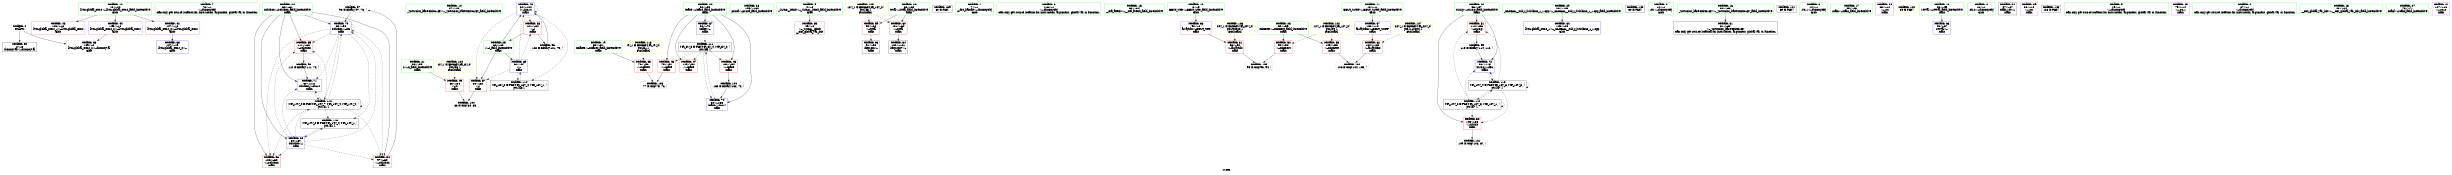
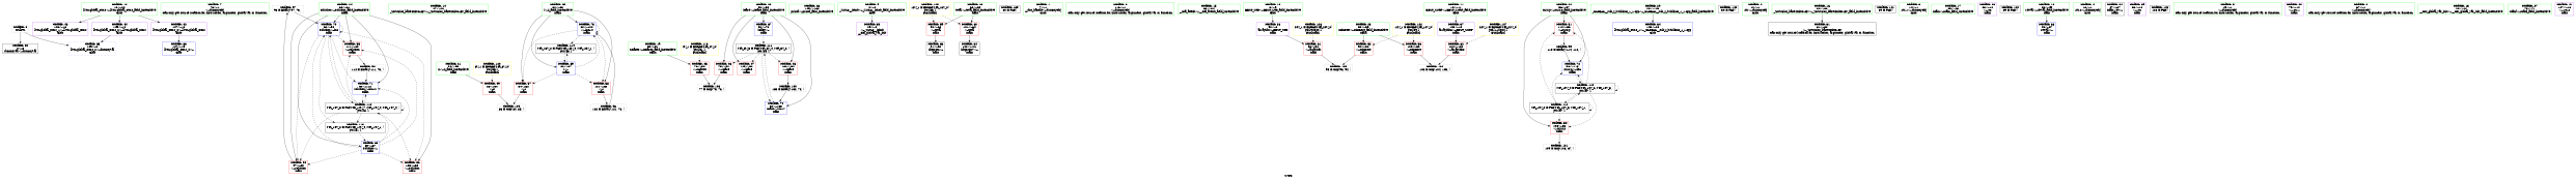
  digraph {
    label=SVFG
    node [color=green shape=record]
    edge [style=solid]
    n1 [color=grey label="{NodeID: 0\nNullPtr}"]
    n2 [color=black label="{NodeID: 30\n2\<--3\ndummyVal\<--dummyVal\n}"]
    n3 [color=blue label="{NodeID: 65\n149\<--3\nllvm.global_ctors_2\<--dummyVal\nGlob }" style=dotted]
    n4 [label="{NodeID: 7\n73\<--1\n\<--dummyObj\nCan only get source location for instruction, argument, global var or function.}"]
    n5 [color=grey label="{NodeID: 97\n98 = Binary(97, 73, )\n}"]
    n6 [color=blue label="{NodeID: 70\n60\<--98\nsolution\<--inc\nmain\n}"]
    n7 [color=red label="{NodeID: 56\n126\<--60\n\<--solution\nmain\n}"]
    n8 [color=red label="{NodeID: 54\n97\<--60\n\<--solution\nmain\n}"]
    n9 [color=red label="{NodeID: 55\n111\<--60\n\<--solution\nmain\n}"]
    n10 [color=blue label="{NodeID: 71\n60\<--112\nsolution\<--inc12\nmain\n}"]
    n11 [color=black label="{NodeID: 110\nMR_14V_8 = PHI(MR_14V_7, MR_14V_4, MR_14V_4, )\npts\{61 \}\n}"]
    n12 [color=black label="{NodeID: 113\nMR_14V_2 = PHI(MR_14V_4, MR_14V_1, )\npts\{61 \}\n}"]
    n13 [color=grey label="{NodeID: 98\n112 = Binary(111, 73, )\n}"]
    n14 [color=blue label="{NodeID: 68\n60\<--67\nsolution\<--\nmain\n}"]
    n15 [label="{NodeID: 14\n27\<--28\n_ZNSt8ios_base4InitC1Ev\<--_ZNSt8ios_base4InitC1Ev_field_insensitive\n}"]
    n16 [color=grey label="{NodeID: 104\n86 = cmp(84, 85, )\n}"]
    n17 [label="{NodeID: 21\n54\<--55\nn\<--n_field_insensitive\nmain\n}"]
    n18 [color=red label="{NodeID: 49\n85\<--54\n\<--n\nmain\n}"]
    n19 [color=black label="{NodeID: 111\nMR_6V_3 = PHI(MR_6V_4, MR_6V_2, )\npts\{53 \}\n}"]
    n20 [color=red label="{NodeID: 46\n75\<--52\n\<--iCase\nmain\n}"]
    n21 [color=red label="{NodeID: 47\n125\<--52\n\<--iCase\nmain\n}"]
    n22 [color=red label="{NodeID: 48\n132\<--52\n\<--iCase\nmain\n}"]
    n23 [color=blue label="{NodeID: 74\n52\<--133\niCase\<--inc17\nmain\n}"]
    n24 [color=grey label="{NodeID: 103\n77 = cmp(75, 76, )\n}"]
    n25 [color=grey label="{NodeID: 100\n133 = Binary(132, 73, )\n}"]
    n26 [label="{NodeID: 28\n129\<--130\nprintf\<--printf_field_insensitive\n}"]
    n27 [color=yellow label="{NodeID: 118\n4V_1 = ENCHI(MR_4V_0)\npts\{51 \}\nFun[main]}" style=double]
    n28 [color=red label="{NodeID: 45\n76\<--50\n\<--nCases\nmain\n}"]
    n29 [color=purple label="{NodeID: 35\n29\<--4\n\<--_ZStL8__ioinit\n__cxx_global_var_init\n}"]
    n30 [color=yellow label="{NodeID: 125\n18V_1 = ENCHI(MR_18V_0)\npts\{65 \}\nFun[main]}" style=double]
    n31 [color=red label="{NodeID: 59\n90\<--64\n\<--total\nmain\n}"]
    n32 [color=red label="{NodeID: 60\n101\<--64\n\<--total\nmain\n}"]
    n33 [color=black label="{NodeID: 33\n91\<--90\nidxprom\<--\nmain\n}"]
    n34 [color=black label="{NodeID: 34\n102\<--101\nidxprom7\<--\nmain\n}"]
    n35 [color=purple label="{NodeID: 42\n147\<--18\nllvm.global_ctors_0\<--llvm.global_ctors\nGlob }"]
    n36 [color=blue label="{NodeID: 63\n147\<--19\nllvm.global_ctors_0\<--\nGlob }"]
    n37 [color=black label="{NodeID: 139\n80 = PHI()\n}"]
    n38 [label="{NodeID: 1\n7\<--1\n__dso_handle\<--dummyObj\nGlob }"]
    n39 [label="{NodeID: 8\n116\<--1\n\<--dummyObj\nCan only get source location for instruction, argument, global var or function.}"]
    n40 [label="{NodeID: 15\n33\<--34\n__cxa_atexit\<--__cxa_atexit_field_insensitive\n}"]
    n41 [color=grey label="{NodeID: 105\n95 = cmp(93, 94, )\n}"]
    n42 [label="{NodeID: 22\n56\<--57\nnSurp\<--nSurp_field_insensitive\nmain\n}"]
    n43 [color=red label="{NodeID: 50\n108\<--56\n\<--nSurp\nmain\n}"]
    n44 [color=red label="{NodeID: 51\n114\<--56\n\<--nSurp\nmain\n}"]
    n45 [color=blue label="{NodeID: 72\n56\<--115\nnSurp\<--dec\nmain\n}"]
    n46 [color=grey label="{NodeID: 101\n109 = cmp(108, 67, )\n}"]
    n47 [color=grey label="{NodeID: 99\n115 = Binary(114, 116, )\n}"]
    n48 [color=black label="{NodeID: 115\nMR_10V_4 = PHI(MR_10V_6, MR_10V_3, )\npts\{57 \}\n}"]
    n49 [color=black label="{NodeID: 112\nMR_10V_2 = PHI(MR_10V_3, MR_10V_1, )\npts\{57 \}\n}"]
    n50 [label="{NodeID: 29\n20\<--143\n_GLOBAL__sub_I_iwiskimo_1_1.cpp\<--_GLOBAL__sub_I_iwiskimo_1_1.cpp_field_insensitive\n}"]
    n51 [color=blue label="{NodeID: 64\n148\<--20\nllvm.global_ctors_1\<--_GLOBAL__sub_I_iwiskimo_1_1.cpp\nGlob }"]
    n52 [color=purple label="{NodeID: 36\n92\<--8\narrayidx\<--BEST_STD\nmain\n}"]
    n53 [color=red label="{NodeID: 61\n93\<--92\n\<--arrayidx\nmain\n}"]
    n54 [color=yellow label="{NodeID: 126\n20V_1 = ENCHI(MR_20V_0)\npts\{90000 \}\nFun[main]}" style=double]
    n55 [color=purple label="{NodeID: 43\n148\<--18\nllvm.global_ctors_1\<--llvm.global_ctors\nGlob }"]
    n56 [color=black label="{NodeID: 140\n30 = PHI()\n}"]
    n57 [color=red label="{NodeID: 57\n84\<--62\n\<--i\nmain\n}"]
    n58 [label="{NodeID: 2\n12\<--1\n.str\<--dummyObj\nGlob }"]
    n59 [label="{NodeID: 9\n4\<--6\n_ZStL8__ioinit\<--_ZStL8__ioinit_field_insensitive\nGlob }"]
    n60 [label="{NodeID: 16\n32\<--38\n_ZNSt8ios_base4InitD1Ev\<--_ZNSt8ios_base4InitD1Ev_field_insensitive\n}"]
    n61 [color=black label="{NodeID: 31\n31\<--32\n\<--_ZNSt8ios_base4InitD1Ev\nCan only get source location for instruction, argument, global var or function.}"]
    n62 [label="{NodeID: 23\n58\<--59\nminBest\<--minBest_field_insensitive\nmain\n}"]
    n63 [color=red label="{NodeID: 52\n94\<--58\n\<--minBest\nmain\n}"]
    n64 [color=red label="{NodeID: 53\n105\<--58\n\<--minBest\nmain\n}"]
    n65 [color=grey label="{NodeID: 102\n106 = cmp(104, 105, )\n}"]
    n66 [color=yellow label="{NodeID: 120\n8V_1 = ENCHI(MR_8V_0)\npts\{55 \}\nFun[main]}" style=double]
    n67 [color=purple label="{NodeID: 37\n103\<--10\narrayidx8\<--BEST_SURP\nmain\n}"]
    n68 [color=red label="{NodeID: 62\n104\<--103\n\<--arrayidx8\nmain\n}"]
    n69 [color=yellow label="{NodeID: 127\n22V_1 = ENCHI(MR_22V_0)\npts\{110000 \}\nFun[main]}" style=double]
    n70 [color=purple label="{NodeID: 44\n149\<--18\nllvm.global_ctors_2\<--llvm.global_ctors\nGlob }"]
    n71 [color=black label="{NodeID: 141\n69 = PHI()\n}"]
    n72 [color=red label="{NodeID: 58\n121\<--62\n\<--i\nmain\n}"]
    n73 [color=grey label="{NodeID: 96\n122 = Binary(121, 73, )\n}"]
    n74 [color=blue label="{NodeID: 73\n62\<--122\ni\<--inc14\nmain\n}"]
    n75 [color=black label="{NodeID: 114\nMR_16V_2 = PHI(MR_16V_4, MR_16V_1, )\npts\{63 \}\n}"]
    n76 [label="{NodeID: 3\n14\<--1\n.str.1\<--dummyObj\nGlob }"]
    n77 [label="{NodeID: 10\n8\<--9\nBEST_STD\<--BEST_STD_field_insensitive\nGlob }"]
    n78 [label="{NodeID: 17\n45\<--46\nmain\<--main_field_insensitive\n}"]
    n79 [label="{NodeID: 24\n60\<--61\nsolution\<--solution_field_insensitive\nmain\n}"]
    n80 [color=blue label="{NodeID: 69\n62\<--67\ni\<--\nmain\n}"]
    n81 [color=purple label="{NodeID: 38\n68\<--12\n\<--.str\nmain\n}"]
-   n82 [color=yellow label="{NodeID: 142\n89 = PHI()\n}"]
+   n82 [color=black label="{NodeID: 142\n89 = PHI()\n}"]
    n83 [color=blue label="{NodeID: 66\n48\<--67\nretval\<--\nmain\n}"]
    n84 [label="{NodeID: 4\n16\<--1\n.str.2\<--dummyObj\nGlob }"]
    n85 [label="{NodeID: 11\n10\<--11\nBEST_SURP\<--BEST_SURP_field_insensitive\nGlob }"]
    n86 [label="{NodeID: 18\n48\<--49\nretval\<--retval_field_insensitive\nmain\n}"]
    n87 [label="{NodeID: 25\n62\<--63\ni\<--i_field_insensitive\nmain\n}"]
    n88 [color=black label="{NodeID: 32\n47\<--67\nmain_ret\<--\nmain\n}"]
    n89 [color=yellow label="{NodeID: 122\n12V_1 = ENCHI(MR_12V_0)\npts\{59 \}\nFun[main]}" style=double]
    n90 [color=purple label="{NodeID: 39\n88\<--12\n\<--.str\nmain\n}"]
    n91 [color=black label="{NodeID: 143\n128 = PHI()\n}"]
    n92 [color=blue label="{NodeID: 67\n52\<--73\niCase\<--\nmain\n}"]
    n93 [label="{NodeID: 5\n19\<--1\n\<--dummyObj\nCan only get source location for instruction, argument, global var or function.}"]
    n94 [label="{NodeID: 12\n18\<--22\nllvm.global_ctors\<--llvm.global_ctors_field_insensitive\nGlob }"]
    n95 [label="{NodeID: 19\n50\<--51\nnCases\<--nCases_field_insensitive\nmain\n}"]
    n96 [label="{NodeID: 26\n64\<--65\ntotal\<--total_field_insensitive\nmain\n}"]
    n97 [color=purple label="{NodeID: 40\n79\<--14\n\<--.str.1\nmain\n}"]
    n98 [label="{NodeID: 6\n67\<--1\n\<--dummyObj\nCan only get source location for instruction, argument, global var or function.}"]
    n99 [label="{NodeID: 13\n23\<--24\n__cxx_global_var_init\<--__cxx_global_var_init_field_insensitive\n}"]
    n100 [label="{NodeID: 20\n52\<--53\niCase\<--iCase_field_insensitive\nmain\n}"]
    n101 [label="{NodeID: 27\n70\<--71\nscanf\<--scanf_field_insensitive\n}"]
    n102 [color=purple label="{NodeID: 41\n127\<--16\n\<--.str.2\nmain\n}"]
    n1 -> n2
    n1 -> n3
    n5 -> n6
    n6 -> n6 [style=dashed]
    n6 -> n7 [style=dashed]
    n6 -> n8 [style=dashed]
    n6 -> n9 [style=dashed]
    n6 -> n10 [style=dashed]
    n6 -> n11 [style=dashed]
    n6 -> n12 [style=dashed]
    n8 -> n5
    n9 -> n13
    n10 -> n11 [style=dashed]
    n11 -> n6 [style=dashed]
    n11 -> n7 [style=dashed]
    n11 -> n8 [style=dashed]
    n11 -> n9 [style=dashed]
    n11 -> n10 [style=dashed]
    n11 -> n11 [style=dashed]
    n11 -> n12 [style=dashed]
    n12 -> n14 [style=dashed]
    n13 -> n10
    n14 -> n6 [style=dashed]
    n14 -> n7 [style=dashed]
    n14 -> n8 [style=dashed]
    n14 -> n9 [style=dashed]
    n14 -> n10 [style=dashed]
    n14 -> n11 [style=dashed]
-   n14 -> n12 [style=dashed]
    n17 -> n18
    n18 -> n16
    n19 -> n20 [style=dashed]
    n19 -> n21 [style=dashed]
    n19 -> n22 [style=dashed]
    n19 -> n23 [style=dashed]
    n20 -> n24
    n22 -> n25
    n23 -> n19 [style=dashed]
    n25 -> n23
    n27 -> n28 [style=dashed]
    n28 -> n24
    n30 -> n31 [style=dashed]
    n30 -> n32 [style=dashed]
    n31 -> n33
    n32 -> n34
    n35 -> n36
    n42 -> n43
    n42 -> n44
    n42 -> n45
    n43 -> n46
    n44 -> n47
    n45 -> n48 [style=dashed]
    n47 -> n45
    n48 -> n43 [style=dashed]
    n48 -> n44 [style=dashed]
    n48 -> n45 [style=dashed]
    n48 -> n48 [style=dashed]
    n48 -> n49 [style=dashed]
    n49 -> n43 [style=dashed]
    n49 -> n44 [style=dashed]
    n49 -> n45 [style=dashed]
    n49 -> n48 [style=dashed]
    n49 -> n49 [style=dashed]
    n50 -> n51
    n52 -> n53
    n53 -> n41
    n54 -> n53 [style=dashed]
    n57 -> n16
    n59 -> n29
    n60 -> n61
    n62 -> n63
    n62 -> n64
    n63 -> n41
    n64 -> n65
    n66 -> n18 [style=dashed]
    n67 -> n68
    n68 -> n65
    n69 -> n68 [style=dashed]
    n70 -> n3
    n72 -> n73
    n73 -> n74
    n74 -> n57 [style=dashed]
    n74 -> n72 [style=dashed]
    n74 -> n74 [style=dashed]
    n74 -> n75 [style=dashed]
    n75 -> n80 [style=dashed]
    n77 -> n52
    n79 -> n6
    n79 -> n7
    n79 -> n8
    n79 -> n9
    n79 -> n10
    n79 -> n14
    n80 -> n57 [style=dashed]
    n80 -> n72 [style=dashed]
    n80 -> n74 [style=dashed]
    n80 -> n75 [style=dashed]
    n85 -> n67
    n86 -> n83
    n87 -> n57
-   n72 -> n87
+   n87 -> n72
    n87 -> n74
    n87 -> n80
    n89 -> n63 [style=dashed]
    n89 -> n64 [style=dashed]
    n92 -> n19 [style=dashed]
    n94 -> n35
    n94 -> n55
    n94 -> n70
    n95 -> n28
    n96 -> n31
    n96 -> n32
    n100 -> n20
    n100 -> n21
    n100 -> n22
    n100 -> n23
    n100 -> n92
  }
